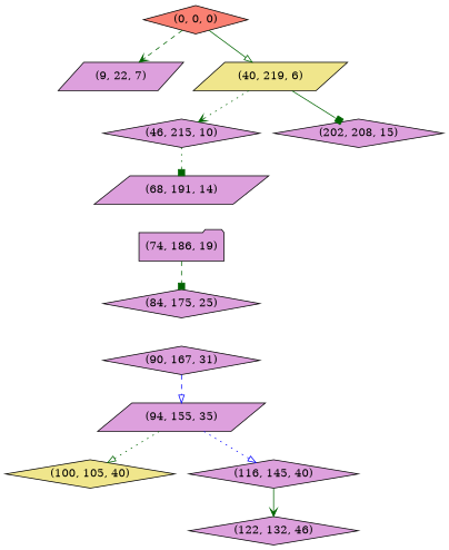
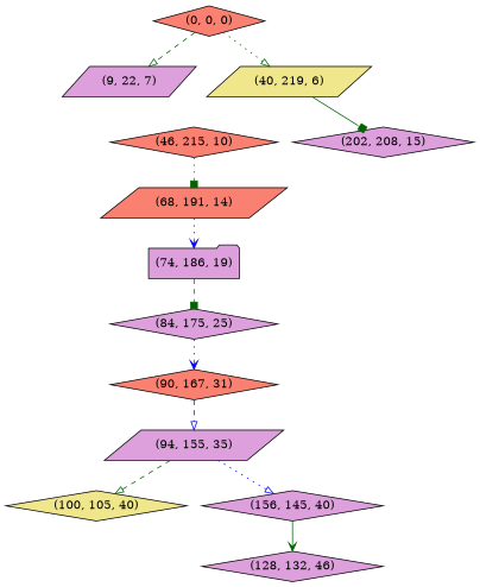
  digraph {
    node [fillcolor=plum shape=diamond style=filled]
    edge [arrowhead=onormal color=darkgreen style=dotted]
    "(0, 0, 0)" [fillcolor=salmon]
    "(9, 22, 7)" [shape=parallelogram]
    "(40, 219, 6)" [fillcolor=khaki shape=parallelogram]
-   "(46, 215, 10)"
+   "(46, 215, 10)" [fillcolor=salmon]
    "(202, 208, 15)"
-   "(68, 191, 14)" [shape=parallelogram]
+   "(68, 191, 14)" [fillcolor=salmon shape=parallelogram]
    "(74, 186, 19)" [shape=folder]
    "(84, 175, 25)"
-   "(90, 167, 31)"
+   "(90, 167, 31)" [fillcolor=salmon]
    "(94, 155, 35)" [shape=parallelogram]
    "(100, 105, 40)" [fillcolor=khaki]
-   "(116, 145, 40)"
-   "(128, 132, 46)" [label="(122, 132, 46)"]
-   "(0, 0, 0)" -> "(9, 22, 7)" [arrowhead=vee style=dashed]
-   "(0, 0, 0)" -> "(40, 219, 6)" [style=solid]
-   "(40, 219, 6)" -> "(46, 215, 10)" [arrowhead=vee]
+   "(116, 145, 40)" [label="(156, 145, 40)"]
+   "(128, 132, 46)"
+   "(0, 0, 0)" -> "(9, 22, 7)" [style=dashed]
+   "(0, 0, 0)" -> "(40, 219, 6)"
    "(40, 219, 6)" -> "(202, 208, 15)" [arrowhead=box style=solid]
    "(46, 215, 10)" -> "(68, 191, 14)" [arrowhead=box]
+   "(68, 191, 14)" -> "(74, 186, 19)" [arrowhead=vee color=blue]
    "(74, 186, 19)" -> "(84, 175, 25)" [arrowhead=box style=dashed]
+   "(84, 175, 25)" -> "(90, 167, 31)" [arrowhead=vee color=blue]
    "(90, 167, 31)" -> "(94, 155, 35)" [color=blue style=dashed]
-   "(94, 155, 35)" -> "(100, 105, 40)"
+   "(94, 155, 35)" -> "(100, 105, 40)" [style=dashed]
    "(94, 155, 35)" -> "(116, 145, 40)" [color=blue]
    "(116, 145, 40)" -> "(128, 132, 46)" [arrowhead=vee style=solid]
  }
